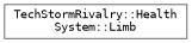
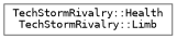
  digraph {
    rankdir=LR
    fontname="DejaVu Sans Mono"
-   n1 [color=grey40 fillcolor=white fontname="DejaVu Sans Mono" fontsize=10 height=0.2 label="TechStormRivalry::Health\lSystem::Limb" shape=box style=filled width=0.4]
+   n1 [color=grey40 fillcolor=white fontname="DejaVu Sans Mono" fontsize=10 height=0.2 label="TechStormRivalry::Health\lTechStormRivalry::Limb" shape=box style=filled width=0.4]
  }
